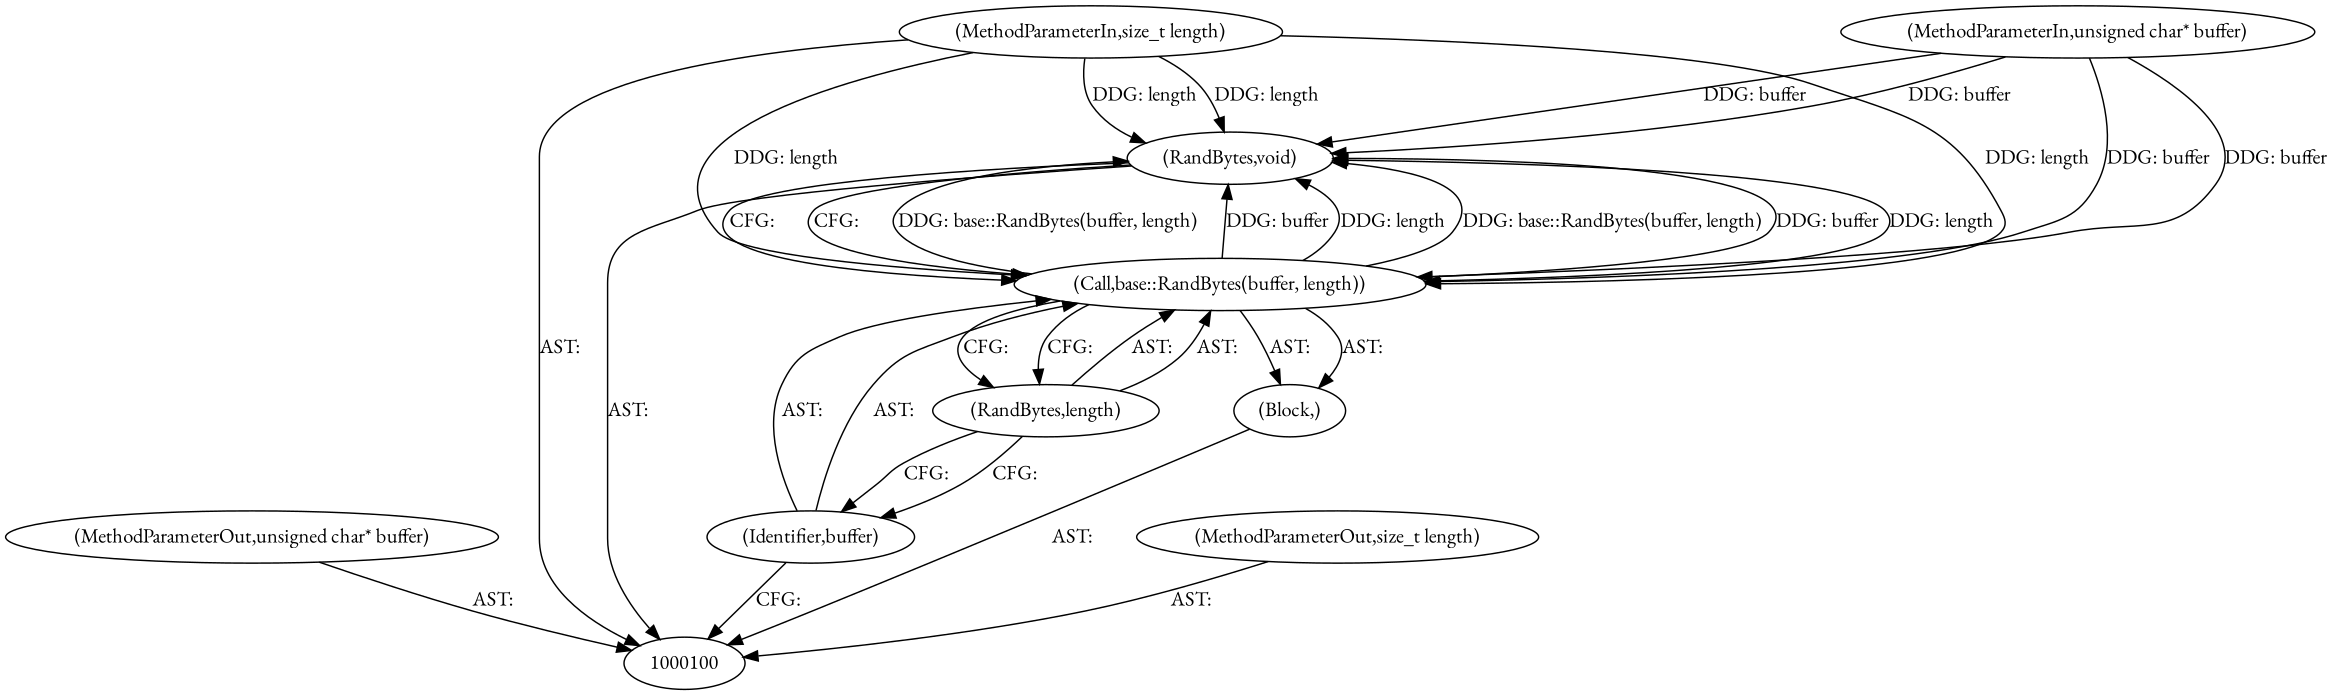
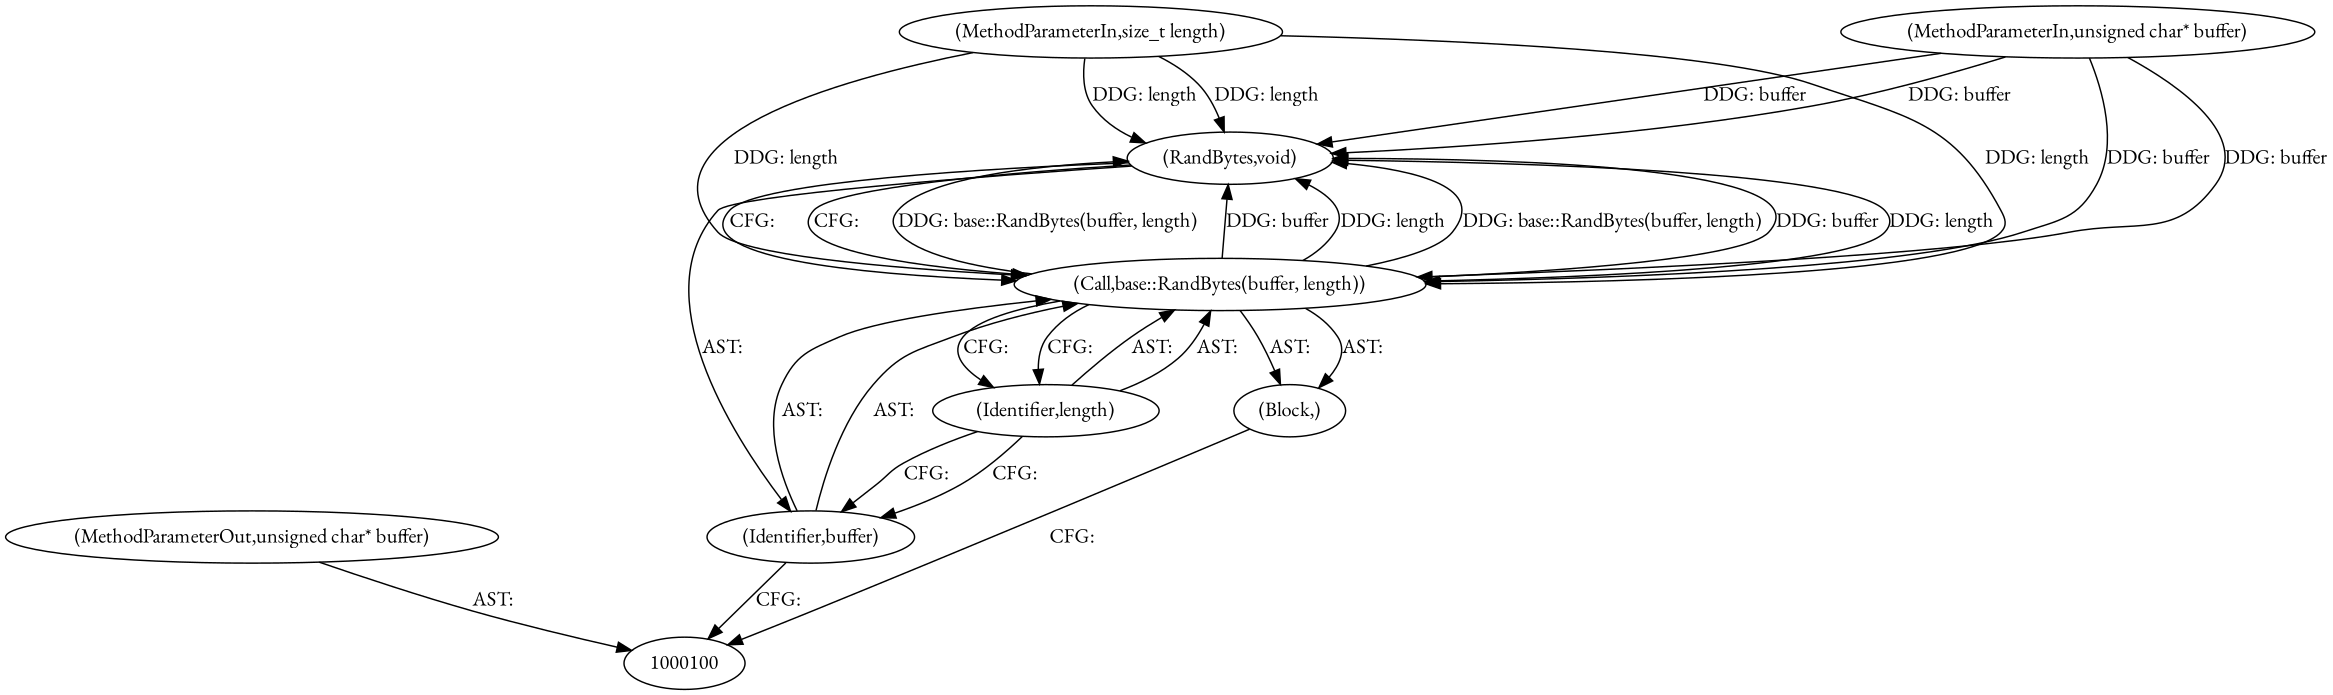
  digraph {
    fontname="EB Garamond"
    node [fontname="EB Garamond"]
    edge [fontname="EB Garamond"]
    n1 [label="(RandBytes,void)"]
    n2 [label="(Call,base::RandBytes(buffer, length))"]
    1000100
    n4 [label="(Block,)"]
-   n5 [label="(RandBytes,length)"]
+   n5 [label="(Identifier,length)"]
    n6 [label="(MethodParameterIn,unsigned char* buffer)"]
    n7 [label="(MethodParameterOut,unsigned char* buffer)"]
    n8 [label="(MethodParameterIn,size_t length)"]
-   n9 [label="(MethodParameterOut,size_t length)"]
    n10 [label="(Identifier,buffer)"]
    n1 -> n2 [label="CFG: "]
    n1 -> n2 [label="CFG: "]
-   n1 -> 1000100 [label="AST: "]
+   n1 -> n10 [label="AST: "]
    n2 -> n1 [label="DDG: base::RandBytes(buffer, length)"]
    n2 -> n1 [label="DDG: buffer"]
    n2 -> n1 [label="DDG: length"]
    n2 -> n1 [label="DDG: base::RandBytes(buffer, length)"]
    n2 -> n1 [label="DDG: buffer"]
    n2 -> n1 [label="DDG: length"]
    n2 -> n4 [label="AST: "]
    n2 -> n4 [label="AST: "]
    n2 -> n5 [label="CFG: "]
    n2 -> n5 [label="CFG: "]
-   n4 -> 1000100 [label="AST: "]
+   n4 -> 1000100 [label="CFG: "]
    n5 -> n2 [label="AST: "]
    n5 -> n2 [label="AST: "]
    n5 -> n10 [label="CFG: "]
    n5 -> n10 [label="CFG: "]
    n6 -> n1 [label="DDG: buffer"]
    n6 -> n1 [label="DDG: buffer"]
    n6 -> n2 [label="DDG: buffer"]
    n6 -> n2 [label="DDG: buffer"]
    n7 -> 1000100 [label="AST: "]
    n8 -> n1 [label="DDG: length"]
    n8 -> n1 [label="DDG: length"]
    n8 -> n2 [label="DDG: length"]
    n8 -> n2 [label="DDG: length"]
-   n8 -> 1000100 [label="AST: "]
-   n9 -> 1000100 [label="AST: "]
    n10 -> n2 [label="AST: "]
    n10 -> n2 [label="AST: "]
    n10 -> 1000100 [label="CFG: "]
  }
